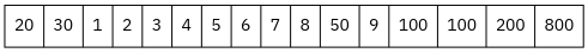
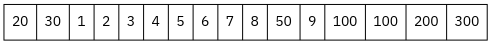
  digraph {
    rankdir=LR
    fontname="IBM Plex Sans"
-   n1 [label="{ 20|30|1|2|3|4|5|6|7|8|50|9|100|100|200|800}" shape=record fontname="IBM Plex Sans"]
+   n1 [label="{ 20|30|1|2|3|4|5|6|7|8|50|9|100|100|200|300}" shape=record fontname="IBM Plex Sans"]
  }
